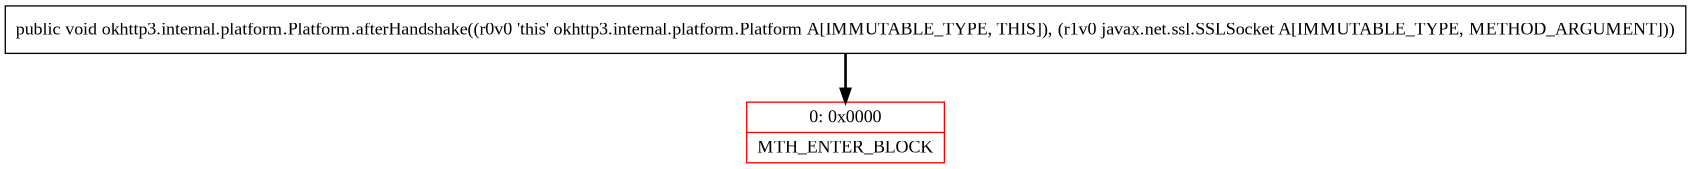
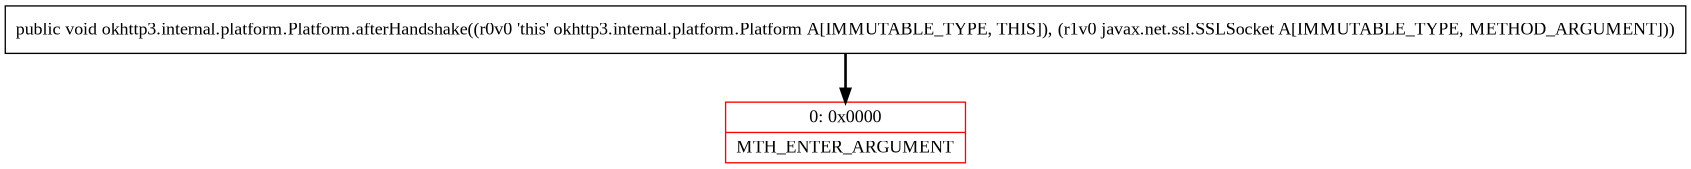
  digraph {
    fontname="Liberation Serif"
    node [shape=record fontname="Liberation Serif"]
-   n1 [color=red label="{0\:\ 0x0000|MTH_ENTER_BLOCK\l}"]
+   n1 [color=red label="{0\:\ 0x0000|MTH_ENTER_ARGUMENT\l}"]
    n2 [label="{public void okhttp3.internal.platform.Platform.afterHandshake((r0v0 'this' okhttp3.internal.platform.Platform A[IMMUTABLE_TYPE, THIS]), (r1v0 javax.net.ssl.SSLSocket A[IMMUTABLE_TYPE, METHOD_ARGUMENT])) }"]
    subgraph cluster_1 {
      label="R(0)"
    }
    n2 -> n1 [style=bold fontname="Liberation Serif"]
  }
